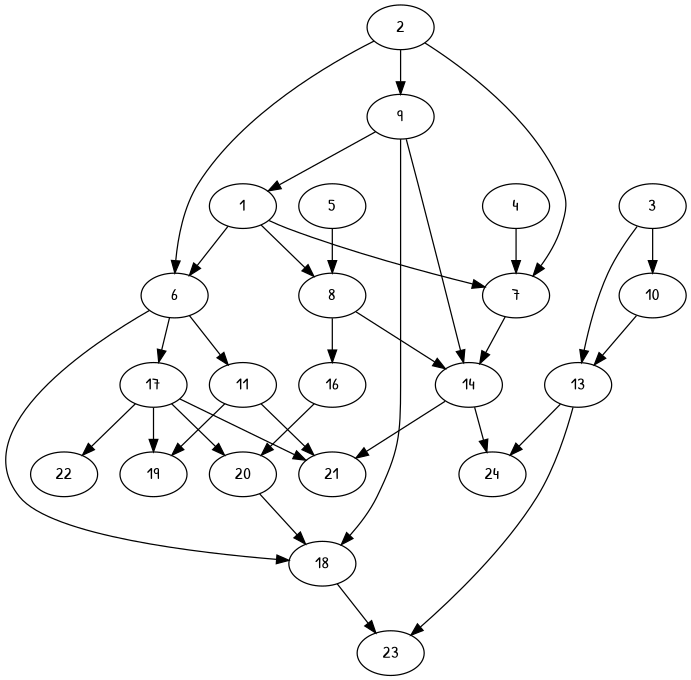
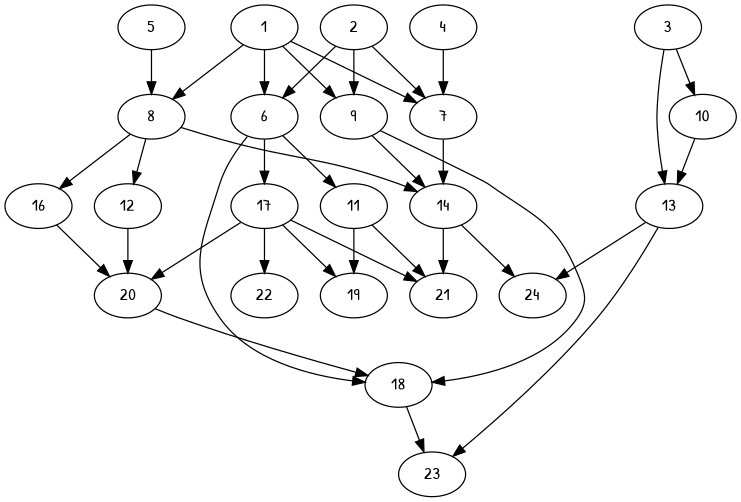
  digraph {
    fontname="Patrick Hand"
    node [alpha=0.06 fontname="Patrick Hand"]
    edge [fontname="Patrick Hand"]
    1 [alpha=0.13 expect_size=20256250032153427968]
    6 [alpha=0.07 expect_size=2282099051638489612288]
    7 [alpha=0.11 expect_size=133413646719344705536]
    8 [expect_size=129931501641231296]
    9 [alpha=0.08 expect_size=6379942939161788416]
    11 [alpha=0.18 expect_size=14806069022753888]
    17 [alpha=0.12 expect_size=16316551833113450]
    18 [alpha=0.10 expect_size=366424856490284416]
    14 [alpha=0.13 expect_size=603237393932764928]
+   12 [expect_size=392298019732727360]
    16 [expect_size=4029311407666148]
    19 [alpha=0.15 expect_size=334905712082180160]
    21 [alpha=0.02 expect_size=8490969127630872]
    20 [alpha=0.02 expect_size=30136635073281432]
    22 [alpha=0.01 expect_size=15458285029163008000]
    23 [alpha=0.18 expect_size=691633953129986260992]
    24 [alpha=0.17 expect_size=6351954734462906]
    2 [alpha=0.18 expect_size=466284362482685696]
    3 [expect_size=2089018139278176]
    10 [alpha=0.04 expect_size=36652619314596552]
    13 [alpha=0.02 expect_size=1774344661771205]
    4 [alpha=0.01 expect_size=10106756592966834]
    5 [alpha=0.14 expect_size=1825195412864876544]
    1 -> 6
    1 -> 7
    1 -> 8
-   9 -> 1
+   1 -> 9
    6 -> 11
    6 -> 17
    6 -> 18
    7 -> 14
    8 -> 14
+   8 -> 12
    8 -> 16
    9 -> 18
    9 -> 14
    11 -> 19
    11 -> 21
    17 -> 19
    17 -> 21
    17 -> 20
    17 -> 22
    18 -> 23
    14 -> 21
    14 -> 24
+   12 -> 20
    16 -> 20
    20 -> 18
    2 -> 6
    2 -> 7
    2 -> 9
    3 -> 10
    3 -> 13
    10 -> 13
    13 -> 23
    13 -> 24
    4 -> 7
    5 -> 8
  }
